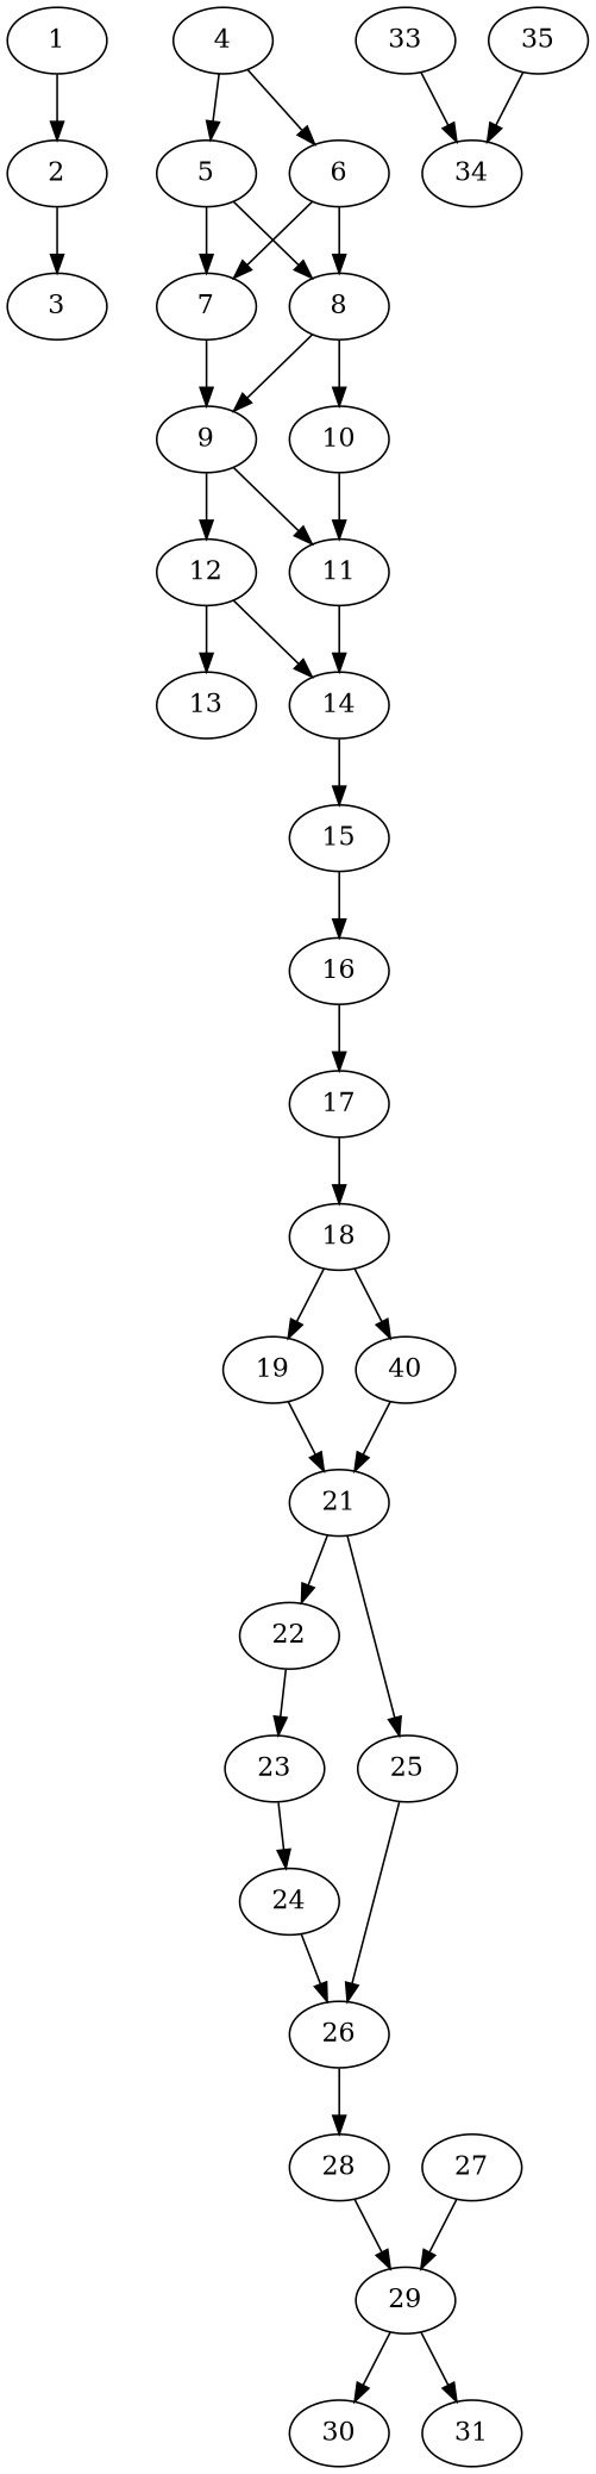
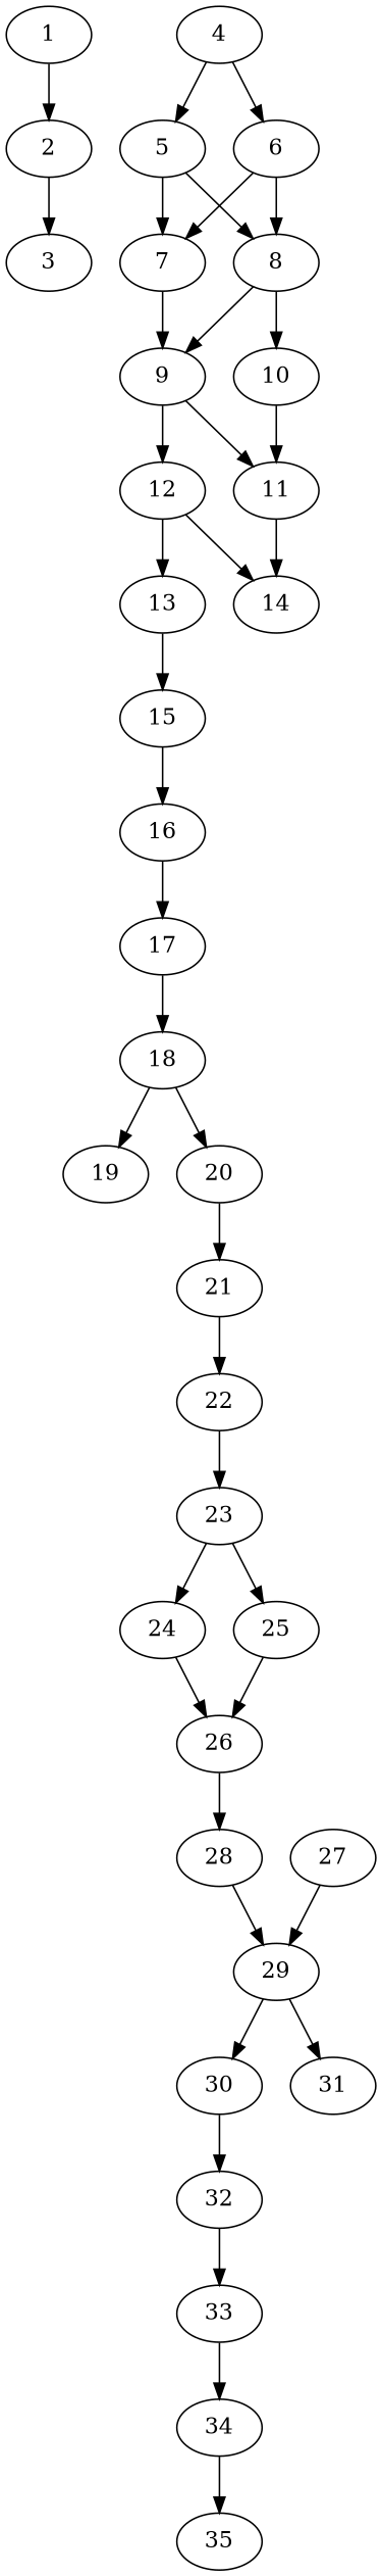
  digraph {
    fontname="DejaVu Serif"
    node [alpha=0.08 fontname="DejaVu Serif"]
    edge [fontname="DejaVu Serif"]
    1 [expect_size=49544192]
    2 [alpha=0.15 expect_size=18149376]
    3 [alpha=0.19 expect_size=30390272]
    4 [alpha=0.17 expect_size=30376960]
    5 [alpha=0.19 expect_size=27216896]
    6 [alpha=0.01 expect_size=32330752]
    7 [alpha=0.05 expect_size=17045504]
    8 [alpha=0.12 expect_size=23976960]
    9 [expect_size=17744896]
    10 [alpha=0.18 expect_size=38983680]
    11 [alpha=0.06 expect_size=20089856]
    12 [alpha=0.12 expect_size=40022016]
    14 [alpha=0.20 expect_size=26115072]
    13 [alpha=0.19 expect_size=28750848]
    15 [alpha=0.14 expect_size=19454976]
    16 [alpha=0.15 expect_size=15974400]
    17 [alpha=0.05 expect_size=17696768]
    18 [alpha=0.12 expect_size=28805120]
    19 [alpha=0.20 expect_size=9994240]
-   20 [alpha=0.12 expect_size=28358656 label=40]
+   20 [alpha=0.12 expect_size=28358656]
    21 [alpha=0.04 expect_size=23077888]
    22 [alpha=0.01 expect_size=38008832]
    23 [expect_size=18533376]
    24 [alpha=0.06 expect_size=16019456]
    25 [alpha=0.14 expect_size=15217664]
    26 [alpha=0.13 expect_size=49103872]
    28 [alpha=0.09 expect_size=49689600]
    27 [alpha=0.17 expect_size=37801984]
    29 [alpha=0.06 expect_size=30873600]
    30 [alpha=0.17 expect_size=30306304]
    31 [alpha=0.15 expect_size=12278784]
+   32 [expect_size=21094400]
    33 [alpha=0.10 expect_size=22473728]
    34 [alpha=0.01 expect_size=41564160]
    35 [alpha=0.19 expect_size=9129984]
    1 -> 2
    2 -> 3
    4 -> 5
    4 -> 6
    5 -> 7
    5 -> 8
    6 -> 7
    6 -> 8
    7 -> 9
    8 -> 9
    8 -> 10
    9 -> 11
    9 -> 12
    10 -> 11
    11 -> 14
    12 -> 14
    12 -> 13
-   14 -> 15
+   13 -> 15
    15 -> 16
    16 -> 17
    17 -> 18
    18 -> 19
    18 -> 20
-   19 -> 21
    20 -> 21
    21 -> 22
    22 -> 23
    23 -> 24
-   21 -> 25
+   23 -> 25
    24 -> 26
    25 -> 26
    26 -> 28
    28 -> 29
    27 -> 29
    29 -> 30
    29 -> 31
+   30 -> 32
+   32 -> 33
    33 -> 34
-   35 -> 34
+   34 -> 35
  }
